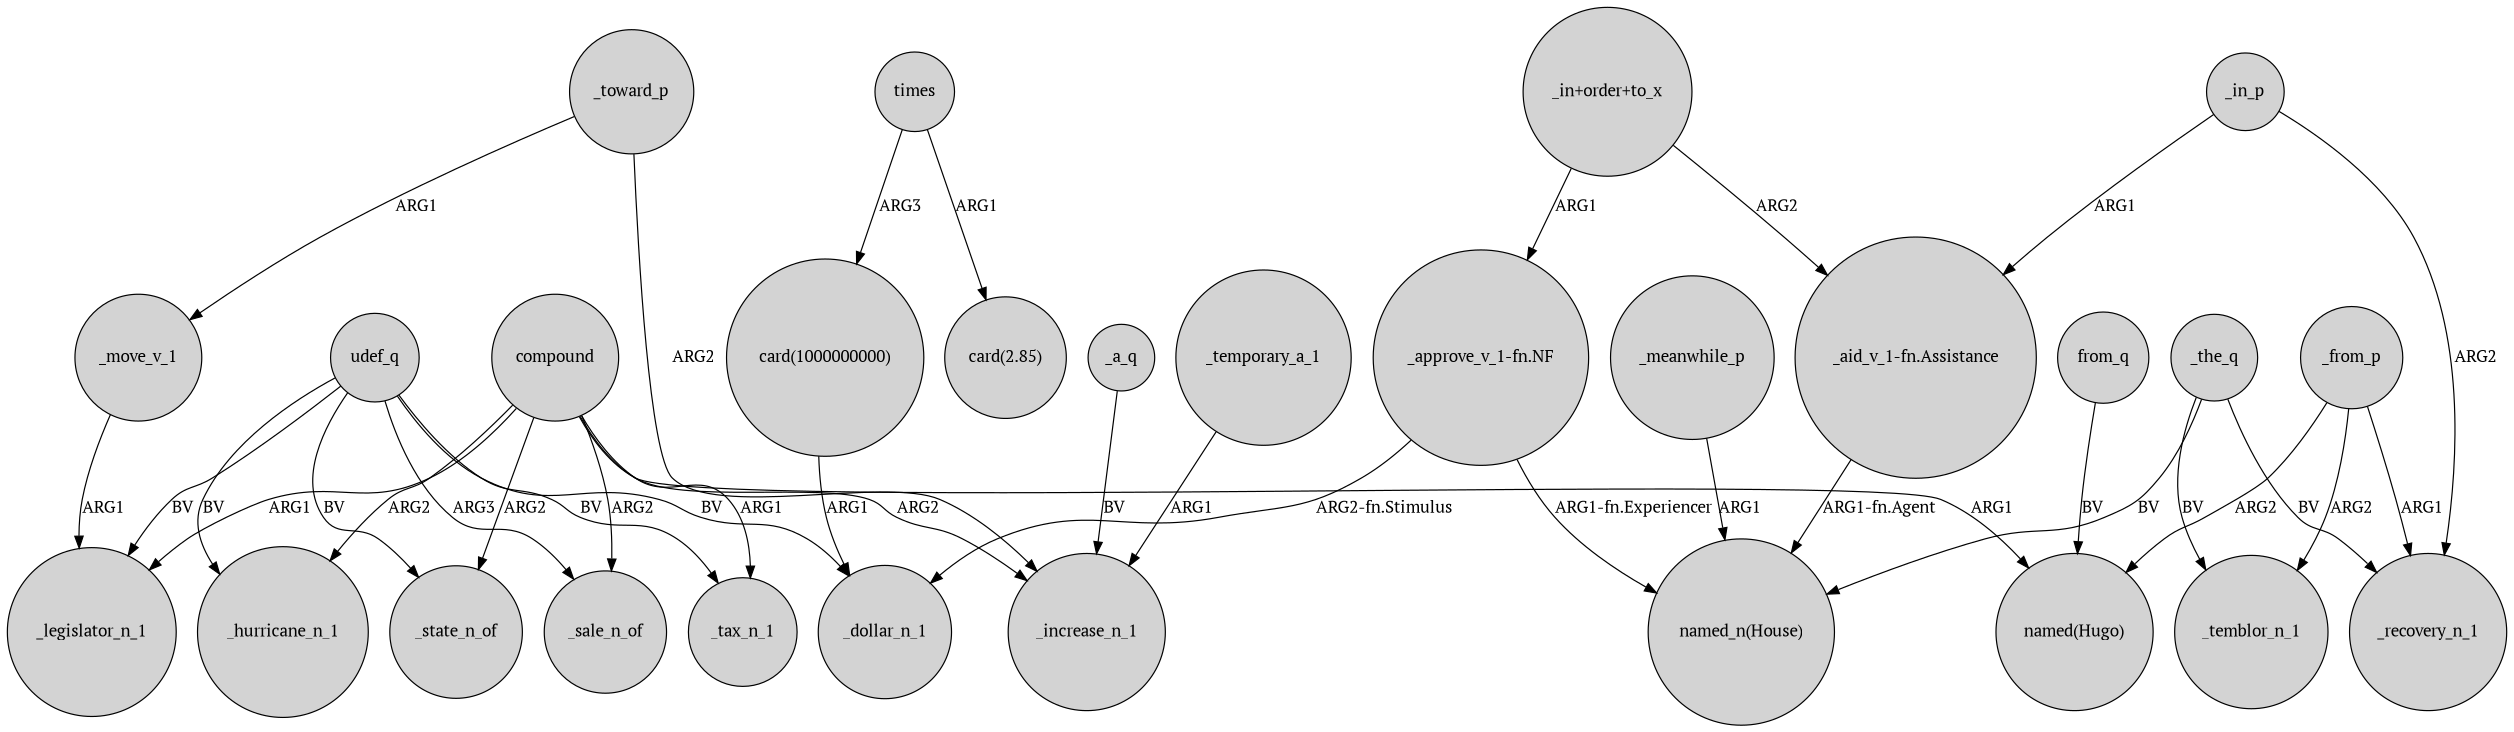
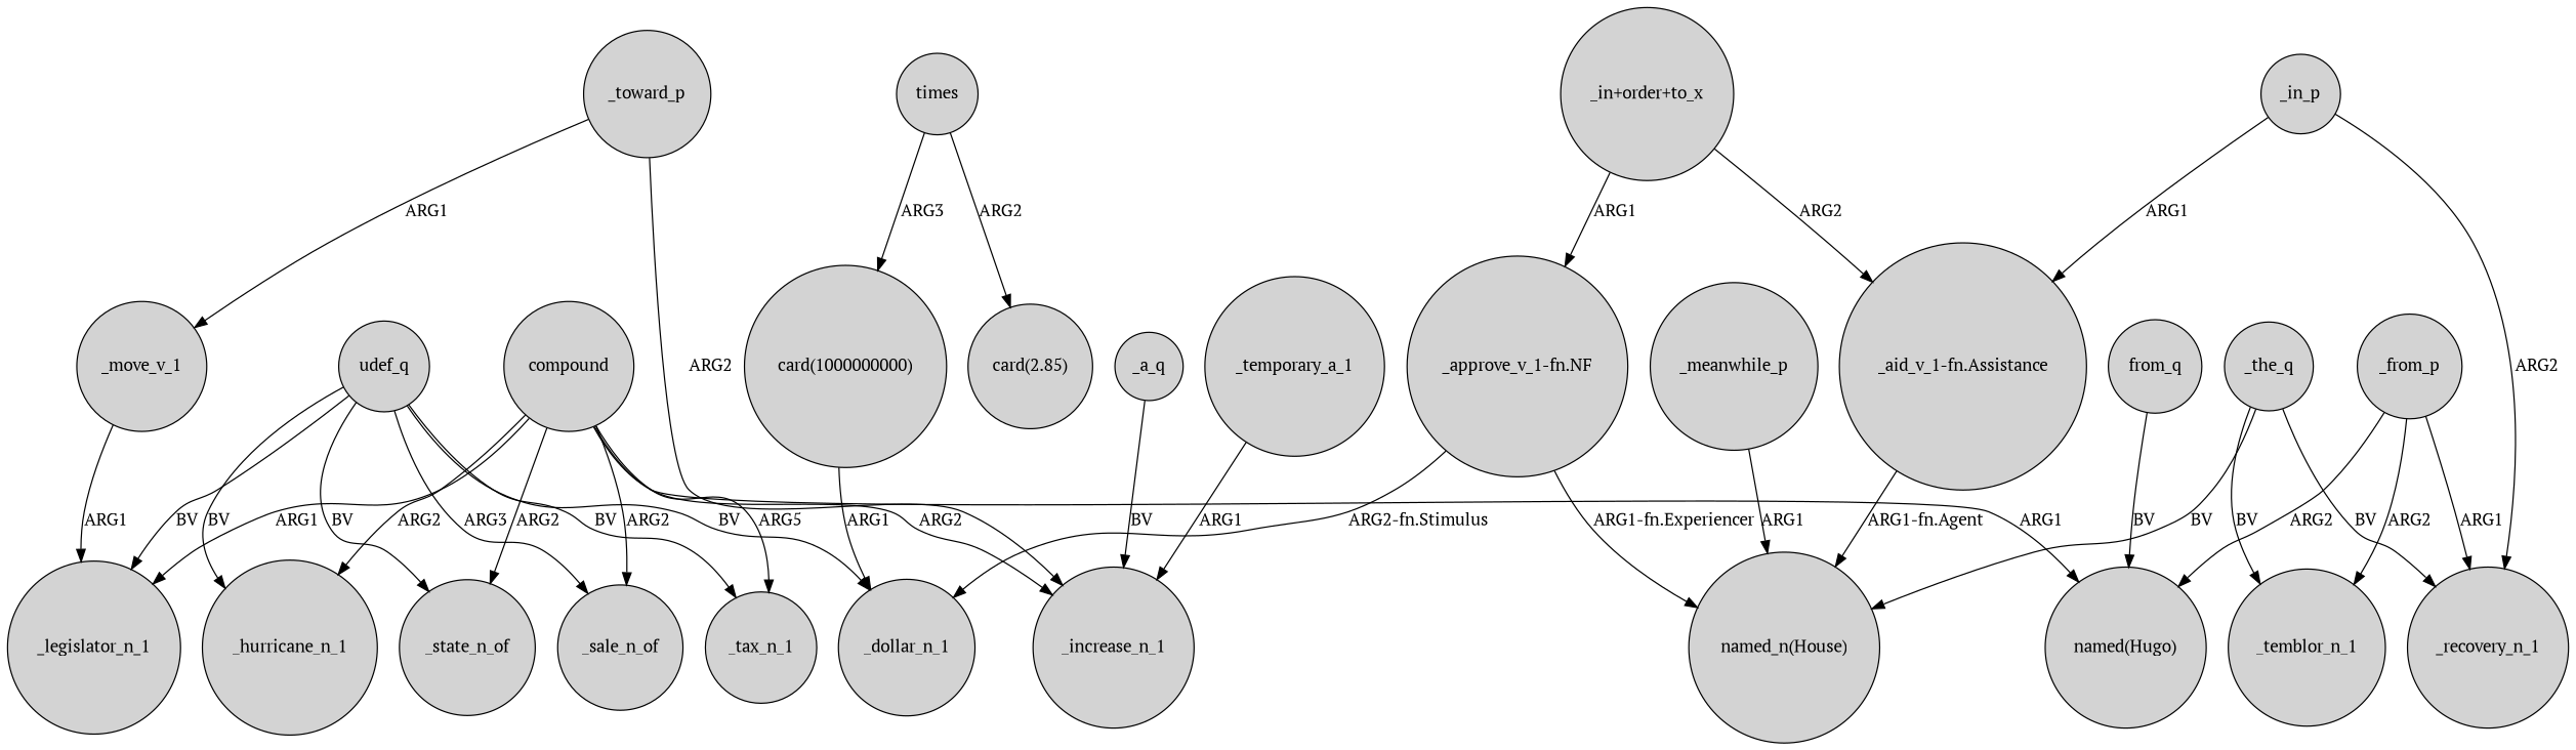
  digraph {
    fontname="PT Serif"
    node [fontname="PT Serif" shape=circle style=filled]
    edge [fontname="PT Serif"]
    "_in+order+to_x"
    "_aid_v_1-fn.Assistance"
    "_approve_v_1-fn.NF"
    _move_v_1
    _legislator_n_1
    "named_n(House)"
    _dollar_n_1
    _a_q
    _increase_n_1
    _in_p
    _recovery_n_1
    compound
    "named(Hugo)"
    _state_n_of
    _tax_n_1
    _hurricane_n_1
    _sale_n_of
    _toward_p
    udef_q
    _meanwhile_p
    _the_q
    _temblor_n_1
    _from_p
    times
    "card(1000000000)"
    "card(2.85)"
    n27 [label=from_q]
    _temporary_a_1
    "_in+order+to_x" -> "_aid_v_1-fn.Assistance" [label=ARG2]
    "_in+order+to_x" -> "_approve_v_1-fn.NF" [label=ARG1]
    "_aid_v_1-fn.Assistance" -> "named_n(House)" [label="ARG1-fn.Agent"]
    "_approve_v_1-fn.NF" -> "named_n(House)" [label="ARG1-fn.Experiencer"]
    "_approve_v_1-fn.NF" -> _dollar_n_1 [label="ARG2-fn.Stimulus"]
    _move_v_1 -> _legislator_n_1 [label=ARG1]
    _a_q -> _increase_n_1 [label=BV]
    _in_p -> "_aid_v_1-fn.Assistance" [label=ARG1]
    _in_p -> _recovery_n_1 [label=ARG2]
    compound -> _legislator_n_1 [label=ARG1]
    compound -> _increase_n_1 [label=ARG2]
    compound -> "named(Hugo)" [label=ARG1]
    compound -> _state_n_of [label=ARG2]
-   compound -> _tax_n_1 [label=ARG1]
+   compound -> _tax_n_1 [label=ARG5]
    compound -> _hurricane_n_1 [label=ARG2]
    compound -> _sale_n_of [label=ARG2]
    _toward_p -> _move_v_1 [label=ARG1]
    _toward_p -> _increase_n_1 [label=ARG2]
    udef_q -> _legislator_n_1 [label=BV]
    udef_q -> _dollar_n_1 [label=BV]
    udef_q -> _state_n_of [label=BV]
    udef_q -> _tax_n_1 [label=BV]
    udef_q -> _hurricane_n_1 [label=BV]
    udef_q -> _sale_n_of [label=ARG3]
    _meanwhile_p -> "named_n(House)" [label=ARG1]
    _the_q -> "named_n(House)" [label=BV]
    _the_q -> _recovery_n_1 [label=BV]
    _the_q -> _temblor_n_1 [label=BV]
    _from_p -> _recovery_n_1 [label=ARG1]
    _from_p -> "named(Hugo)" [label=ARG2]
    _from_p -> _temblor_n_1 [label=ARG2]
    times -> "card(1000000000)" [label=ARG3]
-   times -> "card(2.85)" [label=ARG1]
+   times -> "card(2.85)" [label=ARG2]
    "card(1000000000)" -> _dollar_n_1 [label=ARG1]
    n27 -> "named(Hugo)" [label=BV]
    _temporary_a_1 -> _increase_n_1 [label=ARG1]
  }
